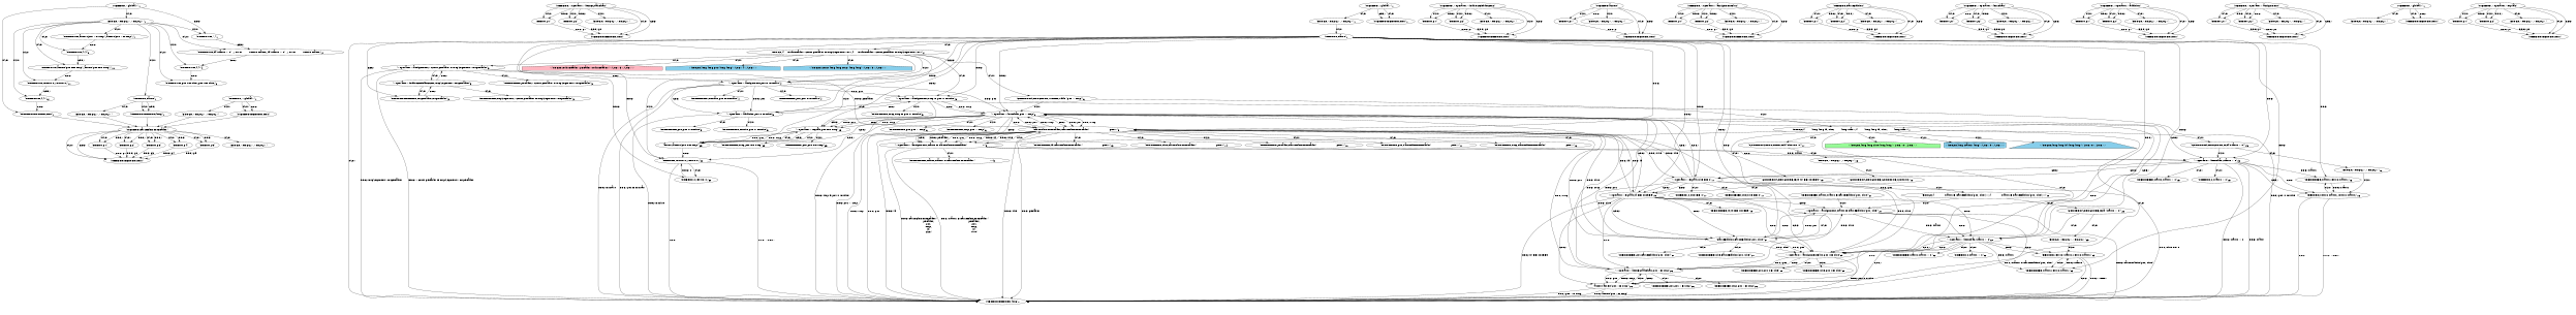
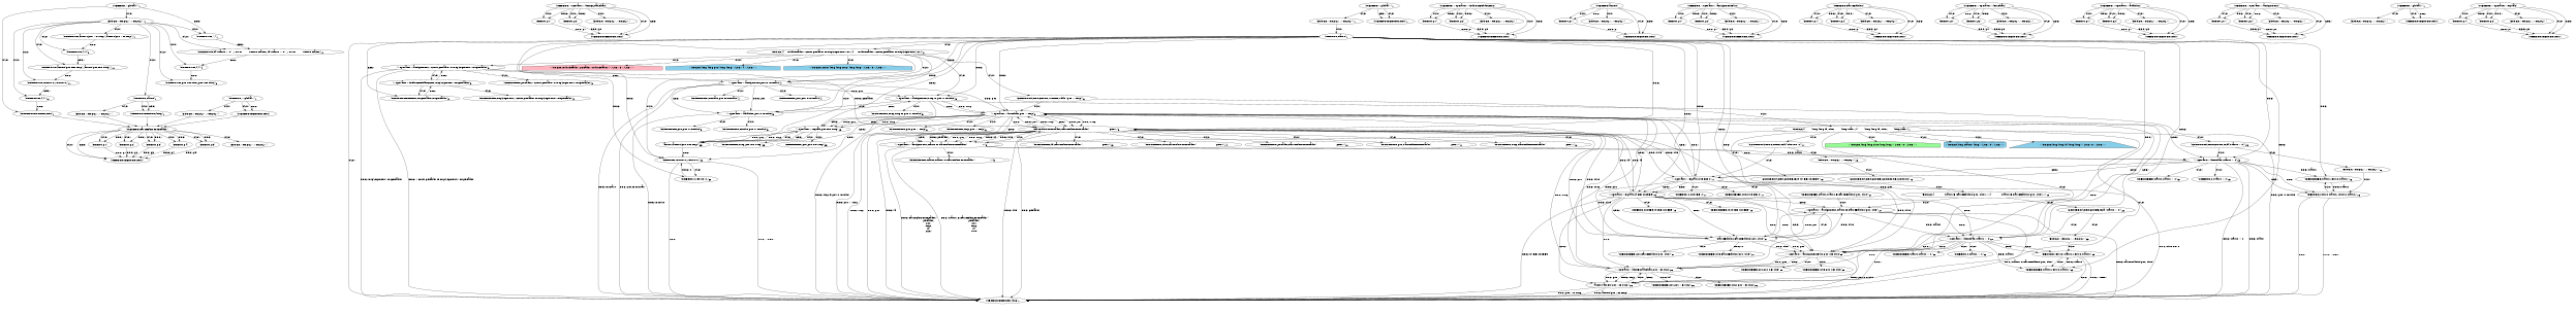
  digraph {
    n1 [label=<(METHOD,ParseElementHeader)>]
    n2 [label=<(PARAM,p1)>]
    n3 [label=<(PARAM,p2)>]
    n4 [label=<(PARAM,p3)>]
    n5 [label=<(PARAM,p4)>]
    n6 [label=<(PARAM,p5)>]
    n7 [label=<(BLOCK,&lt;empty&gt;,&lt;empty&gt;)>]
    n8 [label=<(METHOD_RETURN,ANY)>]
    n9 [label=<(METHOD,&lt;operator&gt;.lessEqualsThan)>]
    n10 [label=<(PARAM,p1)>]
    n11 [label=<(PARAM,p2)>]
    n12 [label=<(BLOCK,&lt;empty&gt;,&lt;empty&gt;)>]
    n13 [label=<(METHOD_RETURN,ANY)>]
    n14 [label=<(METHOD,&lt;global&gt;)<SUB>1</SUB>>]
    n15 [label=<(BLOCK,&lt;empty&gt;,&lt;empty&gt;)<SUB>1</SUB>>]
    n16 [label=<(METHOD_RETURN,ANY)<SUB>1</SUB>>]
    n17 [label=<(METHOD,Parse)<SUB>1</SUB>>]
    n18 [label=<(BLOCK,{     IMkvReader* const pReader = m_pSegment-&gt;m...,{     IMkvReader* const pReader = m_pSegment-&gt;m...)<SUB>2</SUB>>]
    n19 [label=<(FIELD_IDENTIFIER,m_pReader,m_pReader)<SUB>3</SUB>>]
    n20 [label=<(&lt;operator&gt;.assignment,pos = m_start)<SUB>4</SUB>>]
    n21 [label=<(&lt;operator&gt;.assignment,stop = pos + m_size)<SUB>5</SUB>>]
    n22 [label=<(&lt;operator&gt;.addition,pos + m_size)<SUB>5</SUB>>]
    n23 [label=<(&lt;operator&gt;.lessThan,pos &lt; stop)<SUB>6</SUB>>]
    n24 [label=<(ParseElementHeader,ParseElementHeader(                         pRe...)<SUB>9</SUB>>]
    n25 [label=<(&lt;operator&gt;.lessThan,status &lt; 0)<SUB>15</SUB>>]
    n26 [label=<(IDENTIFIER,status,return status;)<SUB>16</SUB>>]
    n27 [label=<(&lt;operator&gt;.equals,size == 0)<SUB>17</SUB>>]
    n28 [label=<(&lt;operator&gt;.equals,id == 0x05B9)<SUB>19</SUB>>]
    n29 [label=<(ParseEdition,ParseEdition(pos, size))<SUB>21</SUB>>]
    n30 [label=<(&lt;operator&gt;.lessThan,status &lt; 0)<SUB>22</SUB>>]
    n31 [label=<(IDENTIFIER,status,return status;)<SUB>23</SUB>>]
    n32 [label=<(&lt;operator&gt;.assignmentPlus,pos += size)<SUB>25</SUB>>]
    n33 [label=<(&lt;operator&gt;.lessEqualsThan,pos &lt;= stop)<SUB>26</SUB>>]
    n34 [label=<(&lt;operator&gt;.equals,pos == stop)<SUB>29</SUB>>]
    n35 [label=<(RETURN,return 0;,return 0;)<SUB>30</SUB>>]
    n36 [label=<(LITERAL,0,return 0;)<SUB>30</SUB>>]
    n37 [label=<(METHOD_RETURN,long)<SUB>1</SUB>>]
    n38 [fillcolor=lightpink label="<(LOCAL,IMkvReader* pReader: IMkvReader*)<SUB>3</SUB>>" shape=house style=filled]
    n39 [label=<(&lt;operator&gt;.assignment,* const pReader = m_pSegment-&gt;m_pReader)<SUB>3</SUB>>]
    n40 [fillcolor=skyblue label="<(LOCAL,long long pos: long long)<SUB>4</SUB>>" shape=house style=filled]
    n41 [fillcolor=skyblue label="<(LOCAL,const long long stop: long long)<SUB>5</SUB>>" shape=house style=filled]
    n42 [label=<(CONTROL_STRUCTURE,WHILE,while (pos &lt; stop))<SUB>6</SUB>>]
    n43 [label=<(assert,assert(pos == stop))<SUB>29</SUB>>]
    n44 [label=<(&lt;operator&gt;.indirectFieldAccess,m_pSegment-&gt;m_pReader)<SUB>3</SUB>>]
    n45 [label=<(IDENTIFIER,pos,pos = m_start)<SUB>4</SUB>>]
    n46 [label=<(IDENTIFIER,m_start,pos = m_start)<SUB>4</SUB>>]
    n47 [label=<(IDENTIFIER,stop,stop = pos + m_size)<SUB>5</SUB>>]
    n48 [label=<(IDENTIFIER,pos,pos + m_size)<SUB>5</SUB>>]
    n49 [label=<(IDENTIFIER,m_size,pos + m_size)<SUB>5</SUB>>]
    n50 [label=<(IDENTIFIER,pos,pos &lt; stop)<SUB>6</SUB>>]
    n51 [label=<(IDENTIFIER,stop,pos &lt; stop)<SUB>6</SUB>>]
    n52 [label=<(&lt;operator&gt;.assignment,status = ParseElementHeader(                   ...)<SUB>9</SUB>>]
    n53 [label=<(IDENTIFIER,pReader,ParseElementHeader(                         pRe...)<SUB>10</SUB>>]
    n54 [label=<(IDENTIFIER,pos,ParseElementHeader(                         pRe...)<SUB>11</SUB>>]
    n55 [label=<(IDENTIFIER,stop,ParseElementHeader(                         pRe...)<SUB>12</SUB>>]
    n56 [label=<(IDENTIFIER,id,ParseElementHeader(                         pRe...)<SUB>13</SUB>>]
    n57 [label=<(IDENTIFIER,size,ParseElementHeader(                         pRe...)<SUB>14</SUB>>]
    n58 [label=<(IDENTIFIER,status,status &lt; 0)<SUB>15</SUB>>]
    n59 [label=<(LITERAL,0,status &lt; 0)<SUB>15</SUB>>]
    n60 [label=<(RETURN,return status;,return status;)<SUB>16</SUB>>]
    n61 [label=<(IDENTIFIER,size,size == 0)<SUB>17</SUB>>]
    n62 [label=<(LITERAL,0,size == 0)<SUB>17</SUB>>]
    n63 [label=<(assert,assert(pos &lt;= stop))<SUB>26</SUB>>]
    n64 [label=<(IDENTIFIER,id,id == 0x05B9)<SUB>19</SUB>>]
+   n65 [label=<(LITERAL,0x05B9,id == 0x05B9)<SUB>19</SUB>>]
    n66 [label=<(&lt;operator&gt;.assignment,status = ParseEdition(pos, size))<SUB>21</SUB>>]
    n67 [label=<(IDENTIFIER,pos,ParseEdition(pos, size))<SUB>21</SUB>>]
    n68 [label=<(IDENTIFIER,size,ParseEdition(pos, size))<SUB>21</SUB>>]
    n69 [label=<(IDENTIFIER,status,status &lt; 0)<SUB>22</SUB>>]
    n70 [label=<(LITERAL,0,status &lt; 0)<SUB>22</SUB>>]
    n71 [label=<(RETURN,return status;,return status;)<SUB>23</SUB>>]
    n72 [label=<(IDENTIFIER,pos,pos += size)<SUB>25</SUB>>]
    n73 [label=<(IDENTIFIER,size,pos += size)<SUB>25</SUB>>]
    n74 [label=<(IDENTIFIER,pos,pos &lt;= stop)<SUB>26</SUB>>]
    n75 [label=<(IDENTIFIER,stop,pos &lt;= stop)<SUB>26</SUB>>]
    n76 [label=<(IDENTIFIER,pos,pos == stop)<SUB>29</SUB>>]
    n77 [label=<(IDENTIFIER,stop,pos == stop)<SUB>29</SUB>>]
    n78 [label=<(IDENTIFIER,pReader,* const pReader = m_pSegment-&gt;m_pReader)<SUB>3</SUB>>]
    n79 [label=<(BLOCK,{         long long id, size;         long stat...,{         long long id, size;         long stat...)<SUB>7</SUB>>]
    n80 [label=<(IDENTIFIER,m_pSegment,* const pReader = m_pSegment-&gt;m_pReader)<SUB>3</SUB>>]
    n81 [fillcolor=skyblue label="<(LOCAL,long long id: long long)<SUB>8</SUB>>" shape=trapezium style=filled]
    n82 [fillcolor=palegreen label="<(LOCAL,long long size: long long)<SUB>8</SUB>>" shape=house style=filled]
    n83 [fillcolor=skyblue label="<(LOCAL,long status: long)<SUB>9</SUB>>" shape=cylinder style=filled]
    n84 [label=<(CONTROL_STRUCTURE,IF,if (status &lt; 0))<SUB>15</SUB>>]
    n85 [label=<(CONTROL_STRUCTURE,IF,if (size == 0))<SUB>17</SUB>>]
    n86 [label=<(CONTROL_STRUCTURE,IF,if (id == 0x05B9))<SUB>19</SUB>>]
    n87 [label=<(IDENTIFIER,status,status = ParseElementHeader(                   ...)<SUB>9</SUB>>]
    n88 [label=<(BLOCK,&lt;empty&gt;,&lt;empty&gt;)<SUB>16</SUB>>]
    n89 [label=<(BLOCK,&lt;empty&gt;,&lt;empty&gt;)<SUB>18</SUB>>]
    n90 [label=<(BLOCK,{             status = ParseEdition(pos, size);...,{             status = ParseEdition(pos, size);...)<SUB>20</SUB>>]
    n91 [label=<(CONTROL_STRUCTURE,CONTINUE,continue;)<SUB>18</SUB>>]
    n92 [label=<(CONTROL_STRUCTURE,IF,if (status &lt; 0))<SUB>22</SUB>>]
    n93 [label=<(BLOCK,&lt;empty&gt;,&lt;empty&gt;)<SUB>23</SUB>>]
    n94 [label=<(IDENTIFIER,status,status = ParseEdition(pos, size))<SUB>21</SUB>>]
    n95 [label=<(METHOD,&lt;operator&gt;.indirectFieldAccess)>]
    n96 [label=<(PARAM,p1)>]
    n97 [label=<(PARAM,p2)>]
    n98 [label=<(BLOCK,&lt;empty&gt;,&lt;empty&gt;)>]
    n99 [label=<(METHOD_RETURN,ANY)>]
    n100 [label=<(METHOD,assert)>]
    n101 [label=<(PARAM,p1)>]
    n102 [label=<(BLOCK,&lt;empty&gt;,&lt;empty&gt;)>]
    n103 [label=<(METHOD_RETURN,ANY)>]
    n104 [label=<(METHOD,&lt;operator&gt;.assignmentPlus)>]
    n105 [label=<(PARAM,p1)>]
    n106 [label=<(PARAM,p2)>]
    n107 [label=<(BLOCK,&lt;empty&gt;,&lt;empty&gt;)>]
    n108 [label=<(METHOD_RETURN,ANY)>]
    n109 [label=<(METHOD,ParseEdition)>]
    n110 [label=<(PARAM,p1)>]
    n111 [label=<(PARAM,p2)>]
    n112 [label=<(BLOCK,&lt;empty&gt;,&lt;empty&gt;)>]
    n113 [label=<(METHOD_RETURN,ANY)>]
    n114 [label=<(METHOD,&lt;operator&gt;.lessThan)>]
    n115 [label=<(PARAM,p1)>]
    n116 [label=<(PARAM,p2)>]
    n117 [label=<(BLOCK,&lt;empty&gt;,&lt;empty&gt;)>]
    n118 [label=<(METHOD_RETURN,ANY)>]
    n119 [label=<(METHOD,&lt;operator&gt;.addition)>]
    n120 [label=<(PARAM,p1)>]
    n121 [label=<(PARAM,p2)>]
    n122 [label=<(BLOCK,&lt;empty&gt;,&lt;empty&gt;)>]
    n123 [label=<(METHOD_RETURN,ANY)>]
    n124 [label=<(METHOD,&lt;operator&gt;.assignment)>]
    n125 [label=<(PARAM,p1)>]
    n126 [label=<(PARAM,p2)>]
    n127 [label=<(BLOCK,&lt;empty&gt;,&lt;empty&gt;)>]
    n128 [label=<(METHOD_RETURN,ANY)>]
    n129 [label=<(METHOD,&lt;global&gt;)<SUB>1</SUB>>]
    n130 [label=<(BLOCK,&lt;empty&gt;,&lt;empty&gt;)>]
    n131 [label=<(METHOD_RETURN,ANY)>]
    n132 [label=<(METHOD,&lt;operator&gt;.equals)>]
    n133 [label=<(PARAM,p1)>]
    n134 [label=<(PARAM,p2)>]
    n135 [label=<(BLOCK,&lt;empty&gt;,&lt;empty&gt;)>]
    n136 [label=<(METHOD_RETURN,ANY)>]
    n137 [label=<(METHOD,&lt;global&gt;)<SUB>1</SUB>>]
    n138 [label=<(BLOCK,&lt;empty&gt;,&lt;empty&gt;)<SUB>1</SUB>>]
    n139 [label=<(UNKNOWN,),))<SUB>1</SUB>>]
    n140 [label=<(METHOD_RETURN,ANY)<SUB>1</SUB>>]
    n141 [label=<(METHOD,Parse)<SUB>1</SUB>>]
    n142 [label=<(UNKNOWN,if (status &lt; 0)  // error         return status;,if (status &lt; 0)  // error         return status;)<SUB>2</SUB>>]
    n143 [label=<(UNKNOWN,},})<SUB>4</SUB>>]
    n144 [label=<(UNKNOWN,pos += size;,pos += size;)<SUB>6</SUB>>]
    n145 [label=<(UNKNOWN,assert(pos &lt;= stop);,assert(pos &lt;= stop);)<SUB>7</SUB>>]
    n146 [label=<(UNKNOWN,},})<SUB>8</SUB>>]
    n147 [label=<(UNKNOWN,assert(pos == stop);,assert(pos == stop);)<SUB>10</SUB>>]
    n148 [label=<(UNKNOWN,return 0;,return 0;)<SUB>11</SUB>>]
    n149 [label=<(UNKNOWN,},})<SUB>12</SUB>>]
    n150 [label=<(BLOCK,&lt;empty&gt;,&lt;empty&gt;)>]
    n151 [label=<(METHOD_RETURN,long)<SUB>1</SUB>>]
    n152 [label=<(METHOD,&lt;global&gt;)<SUB>1</SUB>>]
    n153 [label=<(BLOCK,&lt;empty&gt;,&lt;empty&gt;)>]
    n154 [label=<(METHOD_RETURN,ANY)>]
    n1 -> n2 [label="AST: "]
    n1 -> n2 [label="DDG: "]
    n1 -> n3 [label="AST: "]
    n1 -> n3 [label="DDG: "]
    n1 -> n4 [label="AST: "]
    n1 -> n4 [label="DDG: "]
    n1 -> n5 [label="AST: "]
    n1 -> n5 [label="DDG: "]
    n1 -> n6 [label="AST: "]
    n1 -> n6 [label="DDG: "]
    n1 -> n7 [label="AST: "]
    n1 -> n8 [label="AST: "]
    n1 -> n8 [label="CFG: "]
    n2 -> n8 [label="DDG: p1"]
    n3 -> n8 [label="DDG: p2"]
    n4 -> n8 [label="DDG: p3"]
    n5 -> n8 [label="DDG: p4"]
    n6 -> n8 [label="DDG: p5"]
    n9 -> n10 [label="AST: "]
    n9 -> n10 [label="DDG: "]
    n9 -> n11 [label="AST: "]
    n9 -> n11 [label="DDG: "]
    n9 -> n12 [label="AST: "]
    n9 -> n13 [label="AST: "]
    n9 -> n13 [label="CFG: "]
    n10 -> n13 [label="DDG: p1"]
    n11 -> n13 [label="DDG: p2"]
    n14 -> n15 [label="AST: "]
    n14 -> n16 [label="AST: "]
    n14 -> n16 [label="CFG: "]
    n15 -> n17 [label="AST: "]
    n17 -> n18 [label="AST: "]
    n17 -> n19 [label="CFG: "]
    n17 -> n20 [label="DDG: "]
    n17 -> n21 [label="DDG: "]
    n17 -> n22 [label="DDG: "]
    n17 -> n23 [label="DDG: "]
    n17 -> n24 [label="DDG: "]
    n17 -> n25 [label="DDG: "]
    n17 -> n26 [label="DDG: "]
    n17 -> n27 [label="DDG: "]
    n17 -> n28 [label="DDG: "]
    n17 -> n29 [label="DDG: "]
    n17 -> n30 [label="DDG: "]
    n17 -> n31 [label="DDG: "]
    n17 -> n32 [label="DDG: "]
    n17 -> n33 [label="DDG: "]
    n17 -> n34 [label="DDG: "]
    n17 -> n35 [label="DDG: "]
    n17 -> n36 [label="DDG: "]
    n17 -> n37 [label="AST: "]
    n18 -> n20 [label="AST: "]
    n18 -> n21 [label="AST: "]
    n18 -> n35 [label="AST: "]
    n18 -> n38 [label="AST: "]
    n18 -> n39 [label="AST: "]
    n18 -> n40 [label="AST: "]
    n18 -> n41 [label="AST: "]
    n18 -> n42 [label="AST: "]
    n18 -> n43 [label="AST: "]
    n19 -> n44 [label="CFG: "]
    n20 -> n21 [label="DDG: pos"]
    n20 -> n22 [label="CFG: "]
    n20 -> n22 [label="DDG: pos"]
    n20 -> n23 [label="DDG: pos"]
    n20 -> n37 [label="DDG: pos = m_start"]
    n20 -> n37 [label="DDG: m_start"]
    n20 -> n45 [label="AST: "]
    n20 -> n46 [label="AST: "]
    n21 -> n22 [label="AST: "]
    n21 -> n23 [label="CFG: "]
    n21 -> n23 [label="DDG: stop"]
    n21 -> n37 [label="DDG: pos + m_size"]
    n21 -> n37 [label="DDG: stop = pos + m_size"]
    n21 -> n47 [label="AST: "]
    n22 -> n21 [label="CFG: "]
    n22 -> n37 [label="DDG: m_size"]
    n22 -> n48 [label="AST: "]
    n22 -> n49 [label="AST: "]
    n23 -> n24 [label="CFG: "]
    n23 -> n24 [label="DDG: pos"]
    n23 -> n24 [label="DDG: stop"]
    n23 -> n24 [label="CDG: "]
    n23 -> n25 [label="CDG: "]
    n23 -> n34 [label="CFG: "]
    n23 -> n34 [label="DDG: pos"]
    n23 -> n34 [label="DDG: stop"]
    n23 -> n34 [label="CDG: "]
    n23 -> n35 [label="CDG: "]
    n23 -> n37 [label="DDG: pos &lt; stop"]
    n23 -> n43 [label="CDG: "]
    n23 -> n50 [label="AST: "]
    n23 -> n51 [label="AST: "]
    n23 -> n52 [label="CDG: "]
    n24 -> n23 [label="DDG: pos"]
    n24 -> n23 [label="DDG: stop"]
    n24 -> n27 [label="DDG: size"]
    n24 -> n28 [label="DDG: id"]
    n24 -> n29 [label="DDG: pos"]
    n24 -> n32 [label="DDG: pos"]
    n24 -> n33 [label="DDG: stop"]
    n24 -> n37 [label="DDG: pReader"]
    n24 -> n37 [label="DDG: pos"]
    n24 -> n37 [label="DDG: stop"]
    n24 -> n37 [label="DDG: id"]
    n24 -> n37 [label="DDG: size"]
    n24 -> n52 [label="CFG: "]
    n24 -> n52 [label="DDG: pReader"]
    n24 -> n52 [label="DDG: pos"]
    n24 -> n52 [label="DDG: stop"]
    n24 -> n52 [label="DDG: id"]
    n24 -> n52 [label="DDG: size"]
    n24 -> n53 [label="AST: "]
    n24 -> n54 [label="AST: "]
    n24 -> n55 [label="AST: "]
    n24 -> n56 [label="AST: "]
    n24 -> n57 [label="AST: "]
    n25 -> n26 [label="DDG: status"]
    n25 -> n27 [label="CFG: "]
    n25 -> n27 [label="CDG: "]
    n25 -> n37 [label="DDG: status"]
    n25 -> n37 [label="DDG: status &lt; 0"]
    n25 -> n58 [label="AST: "]
    n25 -> n59 [label="AST: "]
    n25 -> n60 [label="CFG: "]
    n25 -> n60 [label="CDG: "]
    n26 -> n60 [label="DDG: status"]
    n27 -> n23 [label="CFG: "]
    n27 -> n23 [label="CDG: "]
    n27 -> n24 [label="DDG: size"]
    n27 -> n28 [label="CFG: "]
    n27 -> n28 [label="CDG: "]
    n27 -> n29 [label="DDG: size"]
    n27 -> n32 [label="DDG: size"]
    n27 -> n37 [label="DDG: size == 0"]
    n27 -> n61 [label="AST: "]
    n27 -> n62 [label="AST: "]
    n28 -> n23 [label="CDG: "]
    n28 -> n24 [label="DDG: id"]
    n28 -> n29 [label="CFG: "]
    n28 -> n29 [label="CDG: "]
    n28 -> n30 [label="CDG: "]
    n28 -> n32 [label="CFG: "]
    n28 -> n32 [label="CDG: "]
    n28 -> n33 [label="CDG: "]
    n28 -> n37 [label="DDG: id == 0x05B9"]
    n28 -> n63 [label="CDG: "]
    n28 -> n64 [label="AST: "]
+   n28 -> n65 [label="AST: "]
    n28 -> n66 [label="CDG: "]
    n29 -> n24 [label="DDG: size"]
    n29 -> n32 [label="DDG: size"]
    n29 -> n32 [label="DDG: pos"]
    n29 -> n66 [label="CFG: "]
    n29 -> n66 [label="DDG: pos"]
    n29 -> n66 [label="DDG: size"]
    n29 -> n67 [label="AST: "]
-   n29 -> n68 [label="AST: "]
+   n29 -> n68 [label="DDG: 0"]
    n30 -> n23 [label="CDG: "]
    n30 -> n31 [label="DDG: status"]
    n30 -> n32 [label="CFG: "]
    n30 -> n32 [label="CDG: "]
    n30 -> n33 [label="CDG: "]
    n30 -> n63 [label="CDG: "]
    n30 -> n69 [label="AST: "]
    n30 -> n70 [label="AST: "]
    n30 -> n71 [label="CFG: "]
    n30 -> n71 [label="CDG: "]
    n31 -> n71 [label="DDG: status"]
    n32 -> n33 [label="CFG: "]
    n32 -> n33 [label="DDG: pos"]
    n32 -> n37 [label="DDG: pos += size"]
    n32 -> n72 [label="AST: "]
    n32 -> n73 [label="AST: "]
    n33 -> n23 [label="DDG: pos"]
    n33 -> n23 [label="DDG: stop"]
    n33 -> n63 [label="CFG: "]
    n33 -> n63 [label="DDG: pos"]
    n33 -> n63 [label="DDG: stop"]
-   n33 -> n74 [label="AST: "]
+   n33 -> n74 [label="DDG: id"]
    n33 -> n75 [label="AST: "]
    n34 -> n43 [label="CFG: "]
    n34 -> n43 [label="DDG: pos"]
    n34 -> n43 [label="DDG: stop"]
    n34 -> n76 [label="AST: "]
    n34 -> n77 [label="AST: "]
    n35 -> n36 [label="AST: "]
    n35 -> n37 [label="CFG: "]
    n35 -> n37 [label="DDG: &lt;RET&gt;"]
    n36 -> n35 [label="DDG: 0"]
    n39 -> n20 [label="CFG: "]
    n39 -> n24 [label="DDG: pReader"]
    n39 -> n37 [label="DDG: m_pSegment-&gt;m_pReader"]
    n39 -> n37 [label="DDG: * const pReader = m_pSegment-&gt;m_pReader"]
    n39 -> n44 [label="AST: "]
    n39 -> n78 [label="AST: "]
    n42 -> n23 [label="AST: "]
    n42 -> n79 [label="AST: "]
    n43 -> n34 [label="AST: "]
    n43 -> n35 [label="CFG: "]
    n44 -> n19 [label="AST: "]
    n44 -> n39 [label="CFG: "]
    n44 -> n80 [label="AST: "]
    n52 -> n24 [label="AST: "]
    n52 -> n25 [label="CFG: "]
    n52 -> n25 [label="DDG: status"]
    n52 -> n37 [label="DDG: ParseElementHeader(\n                        pReader,\n                        pos,\n                        stop,\n                        id,\n                        size)"]
    n52 -> n37 [label="DDG: status = ParseElementHeader(\n                        pReader,\n                        pos,\n                        stop,\n                        id,\n                        size)"]
    n52 -> n87 [label="AST: "]
    n60 -> n26 [label="AST: "]
    n60 -> n37 [label="CFG: "]
    n60 -> n37 [label="DDG: &lt;RET&gt;"]
    n63 -> n23 [label="CFG: "]
    n63 -> n33 [label="AST: "]
    n63 -> n37 [label="DDG: pos &lt;= stop"]
    n63 -> n37 [label="DDG: assert(pos &lt;= stop)"]
    n66 -> n29 [label="AST: "]
    n66 -> n30 [label="CFG: "]
    n66 -> n30 [label="DDG: status"]
    n66 -> n37 [label="DDG: ParseEdition(pos, size)"]
    n66 -> n37 [label="DDG: status = ParseEdition(pos, size)"]
    n71 -> n31 [label="AST: "]
    n71 -> n37 [label="CFG: "]
    n71 -> n37 [label="DDG: &lt;RET&gt;"]
    n79 -> n32 [label="AST: "]
    n79 -> n52 [label="AST: "]
    n79 -> n63 [label="AST: "]
    n79 -> n81 [label="AST: "]
    n79 -> n82 [label="AST: "]
    n79 -> n83 [label="AST: "]
    n79 -> n84 [label="AST: "]
    n79 -> n85 [label="AST: "]
    n79 -> n86 [label="AST: "]
    n84 -> n25 [label="AST: "]
    n84 -> n88 [label="AST: "]
+   n85 -> n27 [label="AST: "]
    n85 -> n89 [label="AST: "]
    n86 -> n28 [label="AST: "]
    n86 -> n90 [label="AST: "]
    n88 -> n60 [label="AST: "]
    n89 -> n91 [label="AST: "]
    n90 -> n66 [label="AST: "]
    n90 -> n92 [label="AST: "]
    n92 -> n30 [label="AST: "]
    n92 -> n93 [label="AST: "]
    n93 -> n71 [label="AST: "]
    n94 -> n66 [label="AST: "]
    n95 -> n96 [label="AST: "]
    n95 -> n96 [label="DDG: "]
    n95 -> n97 [label="AST: "]
    n95 -> n97 [label="DDG: "]
    n95 -> n98 [label="AST: "]
    n95 -> n99 [label="AST: "]
    n95 -> n99 [label="CFG: "]
    n96 -> n99 [label="DDG: p1"]
    n97 -> n99 [label="DDG: p2"]
    n100 -> n101 [label="AST: "]
    n100 -> n101 [label="DDG: "]
    n100 -> n102 [label="AST: "]
    n100 -> n103 [label="AST: "]
    n100 -> n103 [label="CFG: "]
    n101 -> n103 [label="DDG: p1"]
    n104 -> n105 [label="AST: "]
    n104 -> n105 [label="DDG: "]
    n104 -> n106 [label="AST: "]
    n104 -> n106 [label="DDG: "]
    n104 -> n107 [label="AST: "]
    n104 -> n108 [label="AST: "]
    n104 -> n108 [label="CFG: "]
    n105 -> n108 [label="DDG: p1"]
    n106 -> n108 [label="DDG: p2"]
    n109 -> n110 [label="AST: "]
    n109 -> n110 [label="DDG: "]
    n109 -> n111 [label="AST: "]
    n109 -> n111 [label="DDG: "]
    n109 -> n112 [label="AST: "]
    n109 -> n113 [label="AST: "]
    n109 -> n113 [label="CFG: "]
    n110 -> n113 [label="DDG: p1"]
    n111 -> n113 [label="DDG: p2"]
    n114 -> n115 [label="AST: "]
    n114 -> n115 [label="DDG: "]
    n114 -> n116 [label="AST: "]
    n114 -> n116 [label="DDG: "]
    n114 -> n117 [label="AST: "]
    n114 -> n118 [label="AST: "]
    n114 -> n118 [label="CFG: "]
    n115 -> n118 [label="DDG: p1"]
    n116 -> n118 [label="DDG: p2"]
    n119 -> n120 [label="AST: "]
    n119 -> n120 [label="DDG: "]
    n119 -> n121 [label="AST: "]
    n119 -> n121 [label="DDG: "]
    n119 -> n122 [label="AST: "]
    n119 -> n123 [label="AST: "]
    n119 -> n123 [label="CFG: "]
    n120 -> n123 [label="DDG: p1"]
    n121 -> n123 [label="DDG: p2"]
    n124 -> n125 [label="AST: "]
    n124 -> n125 [label="DDG: "]
    n124 -> n126 [label="AST: "]
    n124 -> n126 [label="DDG: "]
    n124 -> n127 [label="AST: "]
    n124 -> n128 [label="AST: "]
    n124 -> n128 [label="CFG: "]
    n125 -> n128 [label="DDG: p1"]
    n126 -> n128 [label="DDG: p2"]
    n129 -> n130 [label="AST: "]
    n129 -> n131 [label="AST: "]
    n129 -> n131 [label="CFG: "]
    n132 -> n133 [label="AST: "]
    n132 -> n133 [label="DDG: "]
    n132 -> n134 [label="AST: "]
    n132 -> n134 [label="DDG: "]
    n132 -> n135 [label="AST: "]
    n132 -> n136 [label="AST: "]
    n132 -> n136 [label="CFG: "]
    n133 -> n136 [label="DDG: p1"]
    n134 -> n136 [label="DDG: p2"]
    n137 -> n138 [label="AST: "]
    n137 -> n139 [label="CFG: "]
    n137 -> n140 [label="AST: "]
    n138 -> n139 [label="AST: "]
    n138 -> n141 [label="AST: "]
    n138 -> n142 [label="AST: "]
    n138 -> n143 [label="AST: "]
    n138 -> n144 [label="AST: "]
    n138 -> n145 [label="AST: "]
    n138 -> n146 [label="AST: "]
    n138 -> n147 [label="AST: "]
    n138 -> n148 [label="AST: "]
    n138 -> n149 [label="AST: "]
    n139 -> n142 [label="CFG: "]
    n140 -> n1
    n141 -> n150 [label="AST: "]
    n141 -> n151 [label="AST: "]
    n141 -> n151 [label="CFG: "]
    n142 -> n143 [label="CFG: "]
    n143 -> n144 [label="CFG: "]
    n145 -> n146 [label="CFG: "]
    n146 -> n147 [label="CFG: "]
    n147 -> n148 [label="CFG: "]
    n148 -> n149 [label="CFG: "]
    n149 -> n140 [label="CFG: "]
    n150 -> n1
    n151 -> n1
    n152 -> n153 [label="AST: "]
    n152 -> n154 [label="AST: "]
    n152 -> n154 [label="CFG: "]
    n153 -> n1
    n154 -> n1
  }
